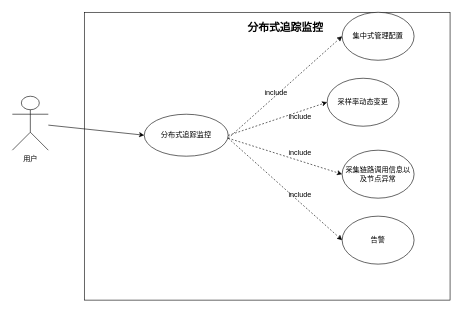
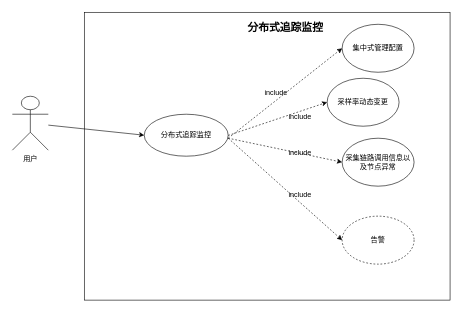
  <mxCell id="0" />
  <mxCell id="1" parent="0" />
  <mxCell id="2" value="" style="rounded=0;whiteSpace=wrap;html=1;" parent="1" vertex="1"><mxGeometry x="140" y="20" width="610" height="480" as="geometry" /></mxCell>
  <mxCell id="3" value="用户" style="shape=umlActor;verticalLabelPosition=bottom;verticalAlign=top;html=1;" parent="1" vertex="1"><mxGeometry x="20" y="160" width="60" height="90" as="geometry" /></mxCell>
  <mxCell id="4" value="分布式追踪监控" style="ellipse;whiteSpace=wrap;html=1;" parent="1" vertex="1"><mxGeometry x="240" y="190" width="140" height="70" as="geometry" /></mxCell>
  <mxCell id="5" value="" style="endArrow=classic;html=1;rounded=0;entryX=0;entryY=0.5;entryDx=0;entryDy=0;" parent="1" source="3" target="4" edge="1"><mxGeometry width="50" height="50" relative="1" as="geometry"><mxPoint x="170" y="226" as="sourcePoint" /><mxPoint x="330" y="223.75" as="targetPoint" /></mxGeometry></mxCell>
- <mxCell id="6" value="集中式管理配置" style="ellipse;whiteSpace=wrap;html=1;" parent="1" vertex="1"><mxGeometry x="570" y="20" width="120" height="80" as="geometry" /></mxCell>
- <mxCell id="7" value="采集链路调用信息以及节点异常" style="ellipse;whiteSpace=wrap;html=1;" parent="1" vertex="1"><mxGeometry x="570" y="250" width="120" height="80" as="geometry" /></mxCell>
- <mxCell id="8" value="告警" style="ellipse;whiteSpace=wrap;html=1;" parent="1" vertex="1"><mxGeometry x="570" y="360" width="120" height="80" as="geometry" /></mxCell>
+ <mxCell id="6" value="集中式管理配置" style="ellipse;whiteSpace=wrap;html=1;" parent="1" vertex="1"><mxGeometry x="570" y="40" width="120" height="80" as="geometry" /></mxCell>
+ <mxCell id="7" value="采集链路调用信息以及节点异常" style="ellipse;whiteSpace=wrap;html=1;" parent="1" vertex="1"><mxGeometry x="570" y="230" width="120" height="80" as="geometry" /></mxCell>
+ <mxCell id="8" value="告警" style="ellipse;whiteSpace=wrap;html=1;dashed=1;" parent="1" vertex="1"><mxGeometry x="570" y="360" width="120" height="80" as="geometry" /></mxCell>
  <mxCell id="9" value="" style="endArrow=classic;html=1;rounded=0;entryX=0;entryY=0.5;entryDx=0;entryDy=0;dashed=1;" parent="1" target="6" edge="1"><mxGeometry width="50" height="50" relative="1" as="geometry"><mxPoint x="380" y="230" as="sourcePoint" /><mxPoint x="430" y="180" as="targetPoint" /></mxGeometry></mxCell>
  <mxCell id="10" value="" style="endArrow=classic;html=1;rounded=0;dashed=1;entryX=0;entryY=0.5;entryDx=0;entryDy=0;" parent="1" target="18" edge="1"><mxGeometry width="50" height="50" relative="1" as="geometry"><mxPoint x="380" y="225.38" as="sourcePoint" /><mxPoint x="140" y="114.611" as="targetPoint" /></mxGeometry></mxCell>
  <mxCell id="11" value="" style="endArrow=classic;html=1;rounded=0;entryX=0;entryY=0.5;entryDx=0;entryDy=0;dashed=1;" parent="1" target="7" edge="1"><mxGeometry width="50" height="50" relative="1" as="geometry"><mxPoint x="380" y="230" as="sourcePoint" /><mxPoint x="430" y="180" as="targetPoint" /></mxGeometry></mxCell>
  <mxCell id="12" value="" style="endArrow=classic;html=1;rounded=0;entryX=0;entryY=0.5;entryDx=0;entryDy=0;dashed=1;" parent="1" target="8" edge="1"><mxGeometry width="50" height="50" relative="1" as="geometry"><mxPoint x="380" y="230" as="sourcePoint" /><mxPoint x="430" y="180" as="targetPoint" /></mxGeometry></mxCell>
  <mxCell id="13" value="&lt;span style=&quot;font-size: 18px;&quot;&gt;&lt;b&gt;分布式追踪监控&lt;/b&gt;&lt;/span&gt;" style="text;html=1;align=center;verticalAlign=middle;whiteSpace=wrap;rounded=0;" parent="1" vertex="1"><mxGeometry x="402.5" y="20" width="145" height="50" as="geometry" /></mxCell>
  <mxCell id="14" value="include" style="text;html=1;align=center;verticalAlign=middle;whiteSpace=wrap;rounded=0;" parent="1" vertex="1"><mxGeometry x="430" y="140" width="60" height="30" as="geometry" /></mxCell>
  <mxCell id="15" value="include" style="text;html=1;align=center;verticalAlign=middle;whiteSpace=wrap;rounded=0;" parent="1" vertex="1"><mxGeometry x="470" y="180" width="60" height="30" as="geometry" /></mxCell>
  <mxCell id="16" value="include" style="text;html=1;align=center;verticalAlign=middle;whiteSpace=wrap;rounded=0;" parent="1" vertex="1"><mxGeometry x="470" y="240" width="60" height="30" as="geometry" /></mxCell>
  <mxCell id="17" value="include" style="text;html=1;align=center;verticalAlign=middle;whiteSpace=wrap;rounded=0;" parent="1" vertex="1"><mxGeometry x="470" y="310" width="60" height="30" as="geometry" /></mxCell>
  <mxCell id="18" value="采样率动态变更" style="ellipse;whiteSpace=wrap;html=1;" parent="1" vertex="1"><mxGeometry x="545" y="130" width="120" height="80" as="geometry" /></mxCell>
